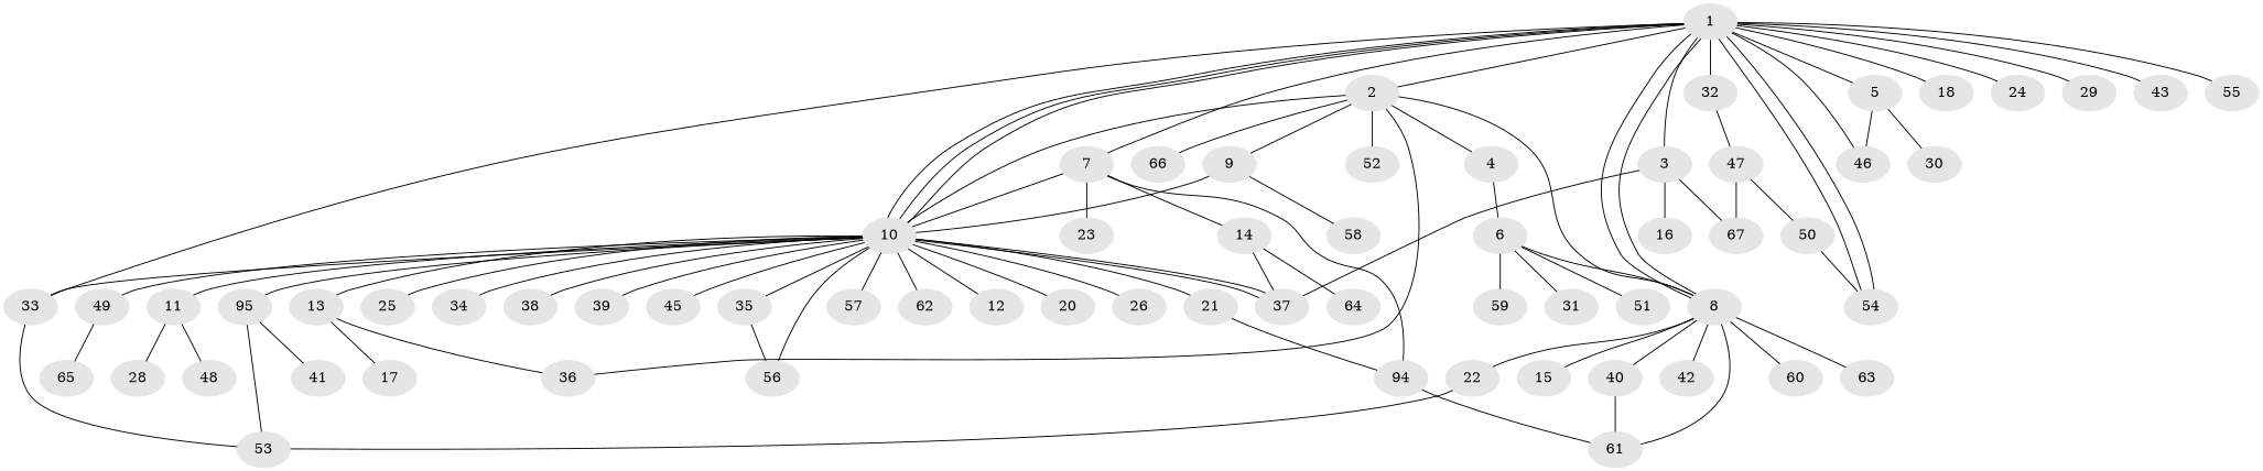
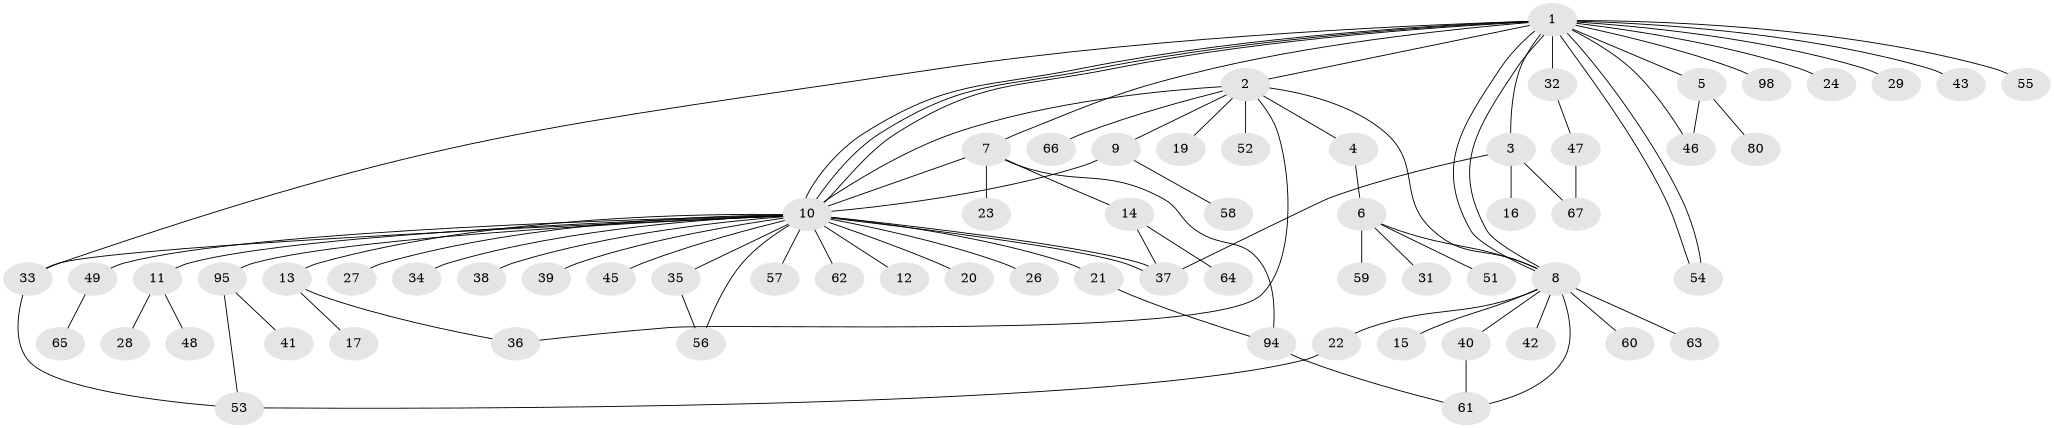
  graph {
    node [color=gray90 style=filled]
    1
    2
    3
    5
    7
    8
    10
-   18
+   18 [label=98]
    24
    29
    32
    33
    43
    46
    54
    55
    4
    9
+   19
    36
    52
    66
    16
    37
    67
-   30
+   30 [label=80]
    14
    23
    n29 [label=94]
    15
    22
    40
    42
    60
    61
    63
    11
    12
    13
    20
    21
    n42 [label=95]
    26
-   27 [label=25]
+   27
    34
    35
    38
    39
    45
    49
    56
    57
    62
    47
    53
    6
    58
    31
    51
    59
    64
    28
    48
    17
    41
    65
-   50
    1 -- 2
    1 -- 3
    1 -- 5
    1 -- 7
    1 -- 8
    1 -- 8
    1 -- 10
    1 -- 10
    1 -- 10
    1 -- 18
    1 -- 24
    1 -- 29
    1 -- 32
    1 -- 33
    1 -- 43
    1 -- 46
    1 -- 54
    1 -- 54
    1 -- 55
    2 -- 8
    2 -- 10
    2 -- 4
    2 -- 9
+   2 -- 19
    2 -- 36
    2 -- 52
    2 -- 66
    3 -- 16
    3 -- 37
    3 -- 67
    5 -- 46
    5 -- 30
    7 -- 10
    7 -- 14
    7 -- 23
    7 -- n29
    8 -- 15
    8 -- 22
    8 -- 40
    8 -- 42
    8 -- 60
    8 -- 61
    8 -- 63
    10 -- 33
    10 -- 37
    10 -- 37
    10 -- 11
    10 -- 12
    10 -- 13
    10 -- 20
    10 -- 21
    10 -- n42
    10 -- 26
    10 -- 27
    10 -- 34
    10 -- 35
    10 -- 38
    10 -- 39
    10 -- 45
    10 -- 49
    10 -- 56
    10 -- 57
    10 -- 62
    32 -- 47
    33 -- 53
    4 -- 6
    9 -- 10
    9 -- 58
    14 -- 37
    14 -- 64
    n29 -- 61
    22 -- 53
    40 -- 61
    11 -- 28
    11 -- 48
    13 -- 36
    13 -- 17
    21 -- n29
    n42 -- 53
    n42 -- 41
    35 -- 56
    49 -- 65
    47 -- 67
-   47 -- 50
    6 -- 8
    6 -- 31
    6 -- 51
    6 -- 59
-   50 -- 54
  }
